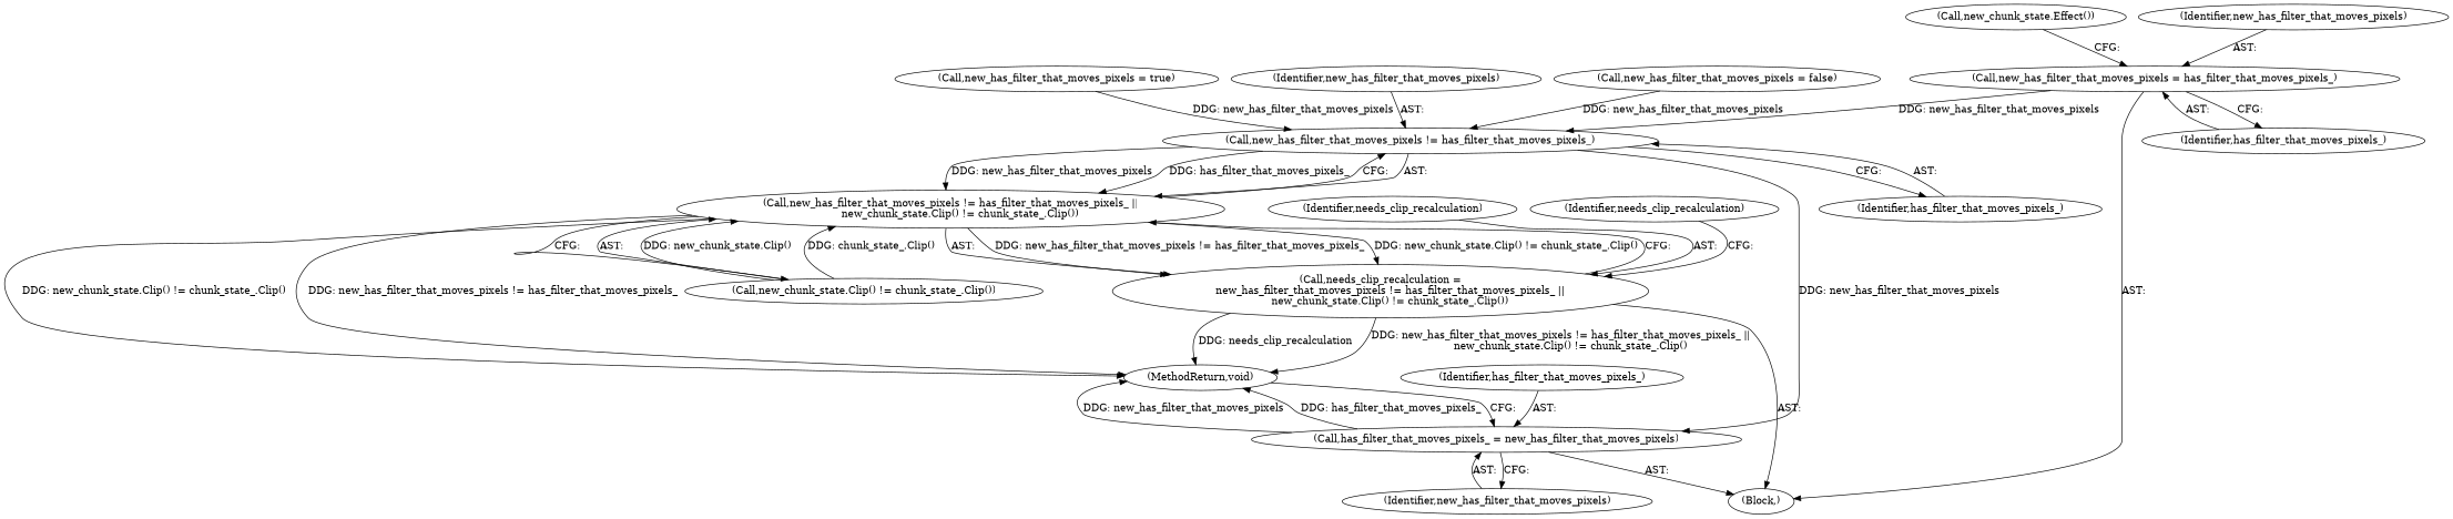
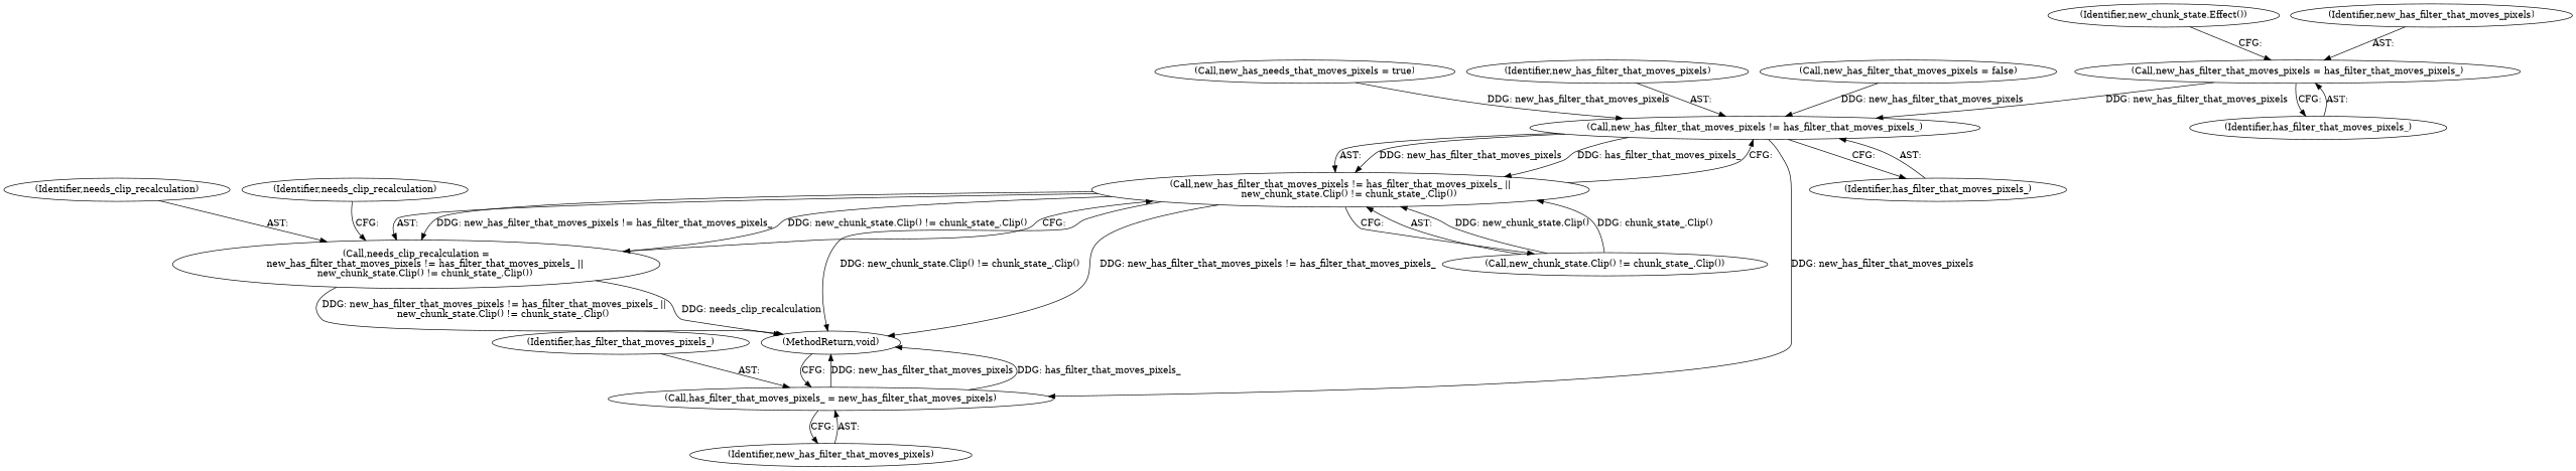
  digraph {
    n1 [label="(Call,new_has_filter_that_moves_pixels = has_filter_that_moves_pixels_)"]
    n2 [label="(Call,new_has_filter_that_moves_pixels != has_filter_that_moves_pixels_)"]
    n3 [label="(Identifier,has_filter_that_moves_pixels_)"]
-   n4 [label="(Block,)"]
    n5 [label="(Call,new_has_filter_that_moves_pixels != has_filter_that_moves_pixels_ ||\n      new_chunk_state.Clip() != chunk_state_.Clip())"]
    n6 [label="(Call,has_filter_that_moves_pixels_ = new_has_filter_that_moves_pixels)"]
    n7 [label="(Identifier,has_filter_that_moves_pixels_)"]
    n8 [label="(Call,needs_clip_recalculation =\n      new_has_filter_that_moves_pixels != has_filter_that_moves_pixels_ ||\n      new_chunk_state.Clip() != chunk_state_.Clip())"]
    n9 [label="(MethodReturn,void)"]
    n10 [label="(Call,new_chunk_state.Clip() != chunk_state_.Clip())"]
    n11 [label="(Identifier,new_has_filter_that_moves_pixels)"]
-   n12 [label="(Call,new_chunk_state.Effect())"]
+   n12 [label="(Identifier,new_chunk_state.Effect())"]
    n13 [label="(Identifier,has_filter_that_moves_pixels_)"]
-   n14 [label="(Call,new_has_filter_that_moves_pixels = true)"]
+   n14 [label="(Call,new_has_needs_that_moves_pixels = true)"]
    n15 [label="(Identifier,needs_clip_recalculation)"]
    n16 [label="(Identifier,needs_clip_recalculation)"]
    n17 [label="(Identifier,new_has_filter_that_moves_pixels)"]
    n18 [label="(Identifier,new_has_filter_that_moves_pixels)"]
    n19 [label="(Call,new_has_filter_that_moves_pixels = false)"]
    n1 -> n2 [label="DDG: new_has_filter_that_moves_pixels"]
    n1 -> n3 [label="CFG: "]
-   n1 -> n4 [label="AST: "]
    n2 -> n5 [label="AST: "]
    n2 -> n5 [label="DDG: new_has_filter_that_moves_pixels"]
    n2 -> n5 [label="DDG: has_filter_that_moves_pixels_"]
    n2 -> n6 [label="DDG: new_has_filter_that_moves_pixels"]
    n2 -> n7 [label="CFG: "]
    n3 -> n1 [label="AST: "]
    n5 -> n2 [label="CFG: "]
    n5 -> n8 [label="AST: "]
    n5 -> n8 [label="DDG: new_has_filter_that_moves_pixels != has_filter_that_moves_pixels_"]
    n5 -> n8 [label="DDG: new_chunk_state.Clip() != chunk_state_.Clip()"]
    n5 -> n9 [label="DDG: new_chunk_state.Clip() != chunk_state_.Clip()"]
    n5 -> n9 [label="DDG: new_has_filter_that_moves_pixels != has_filter_that_moves_pixels_"]
    n5 -> n10 [label="CFG: "]
-   n6 -> n4 [label="AST: "]
    n6 -> n9 [label="DDG: new_has_filter_that_moves_pixels"]
    n6 -> n9 [label="DDG: has_filter_that_moves_pixels_"]
    n6 -> n11 [label="CFG: "]
    n7 -> n2 [label="AST: "]
-   n8 -> n4 [label="AST: "]
    n8 -> n5 [label="CFG: "]
    n8 -> n9 [label="DDG: new_has_filter_that_moves_pixels != has_filter_that_moves_pixels_ ||\n      new_chunk_state.Clip() != chunk_state_.Clip()"]
    n8 -> n9 [label="DDG: needs_clip_recalculation"]
    n9 -> n6 [label="CFG: "]
    n10 -> n5 [label="AST: "]
    n10 -> n5 [label="DDG: new_chunk_state.Clip()"]
    n10 -> n5 [label="DDG: chunk_state_.Clip()"]
    n11 -> n6 [label="AST: "]
    n12 -> n1 [label="CFG: "]
    n13 -> n6 [label="AST: "]
    n14 -> n2 [label="DDG: new_has_filter_that_moves_pixels"]
    n15 -> n8 [label="AST: "]
    n16 -> n8 [label="CFG: "]
    n17 -> n2 [label="AST: "]
    n18 -> n1 [label="AST: "]
    n19 -> n2 [label="DDG: new_has_filter_that_moves_pixels"]
  }
